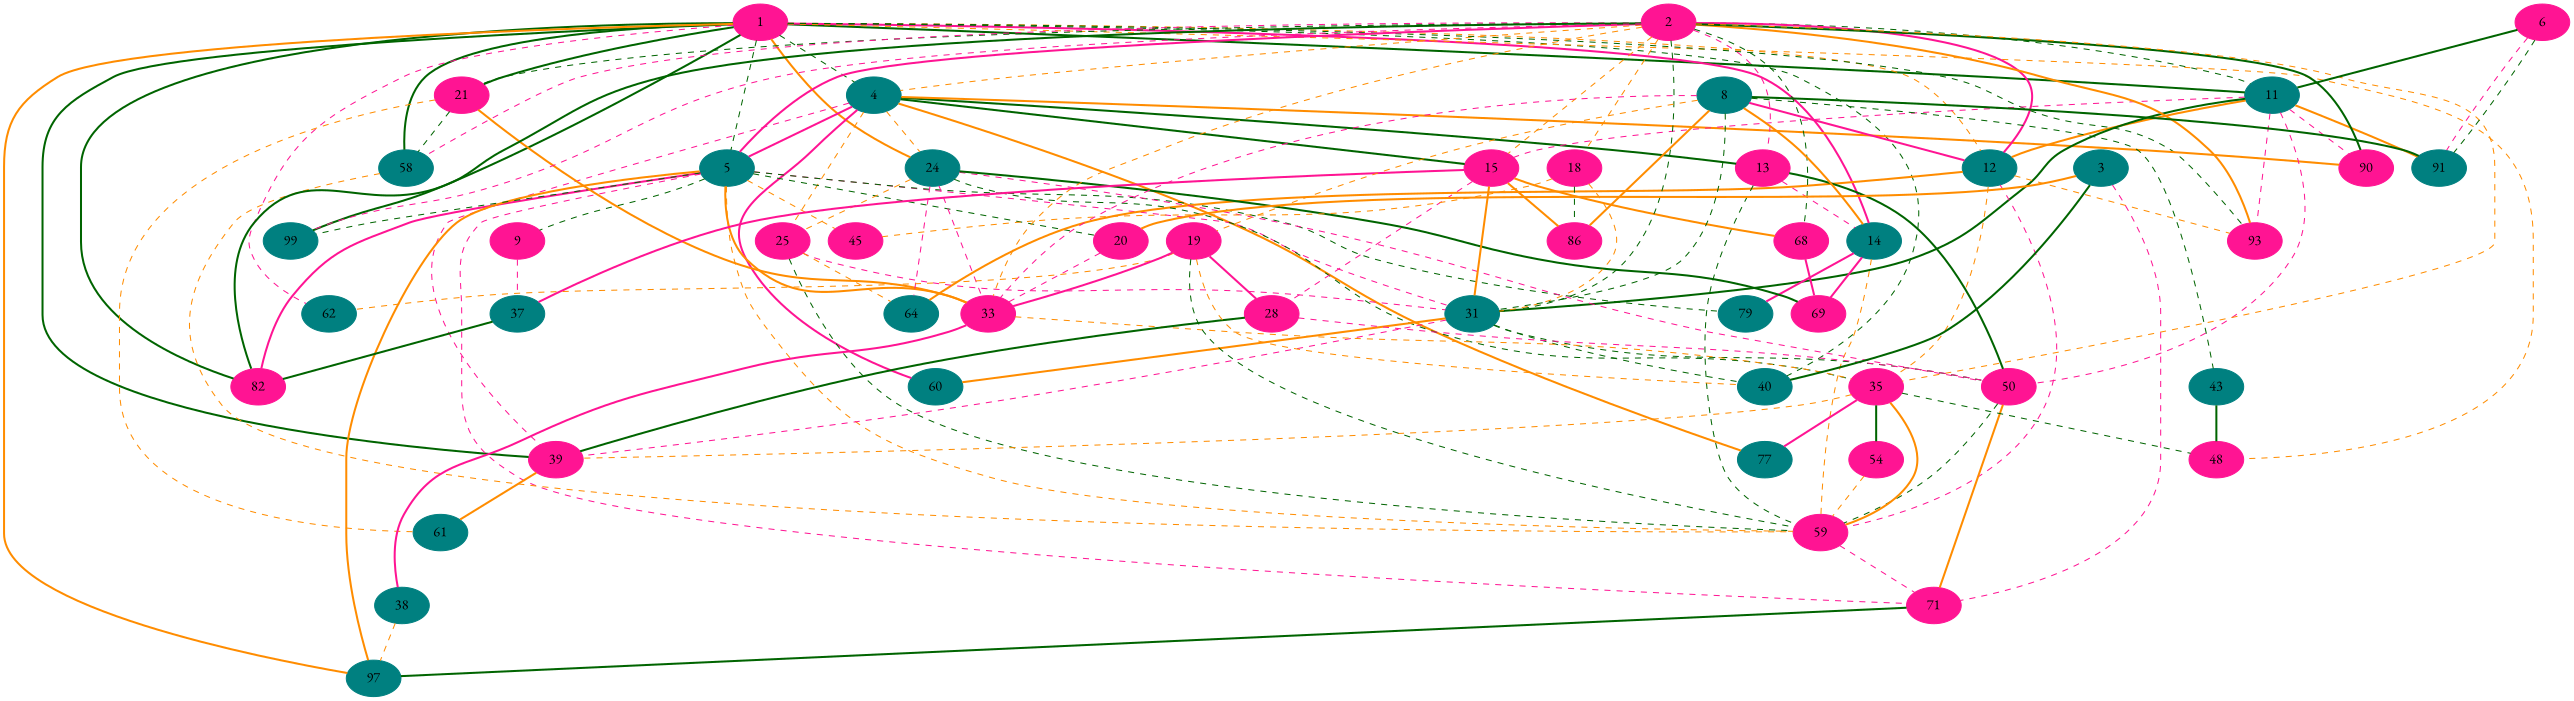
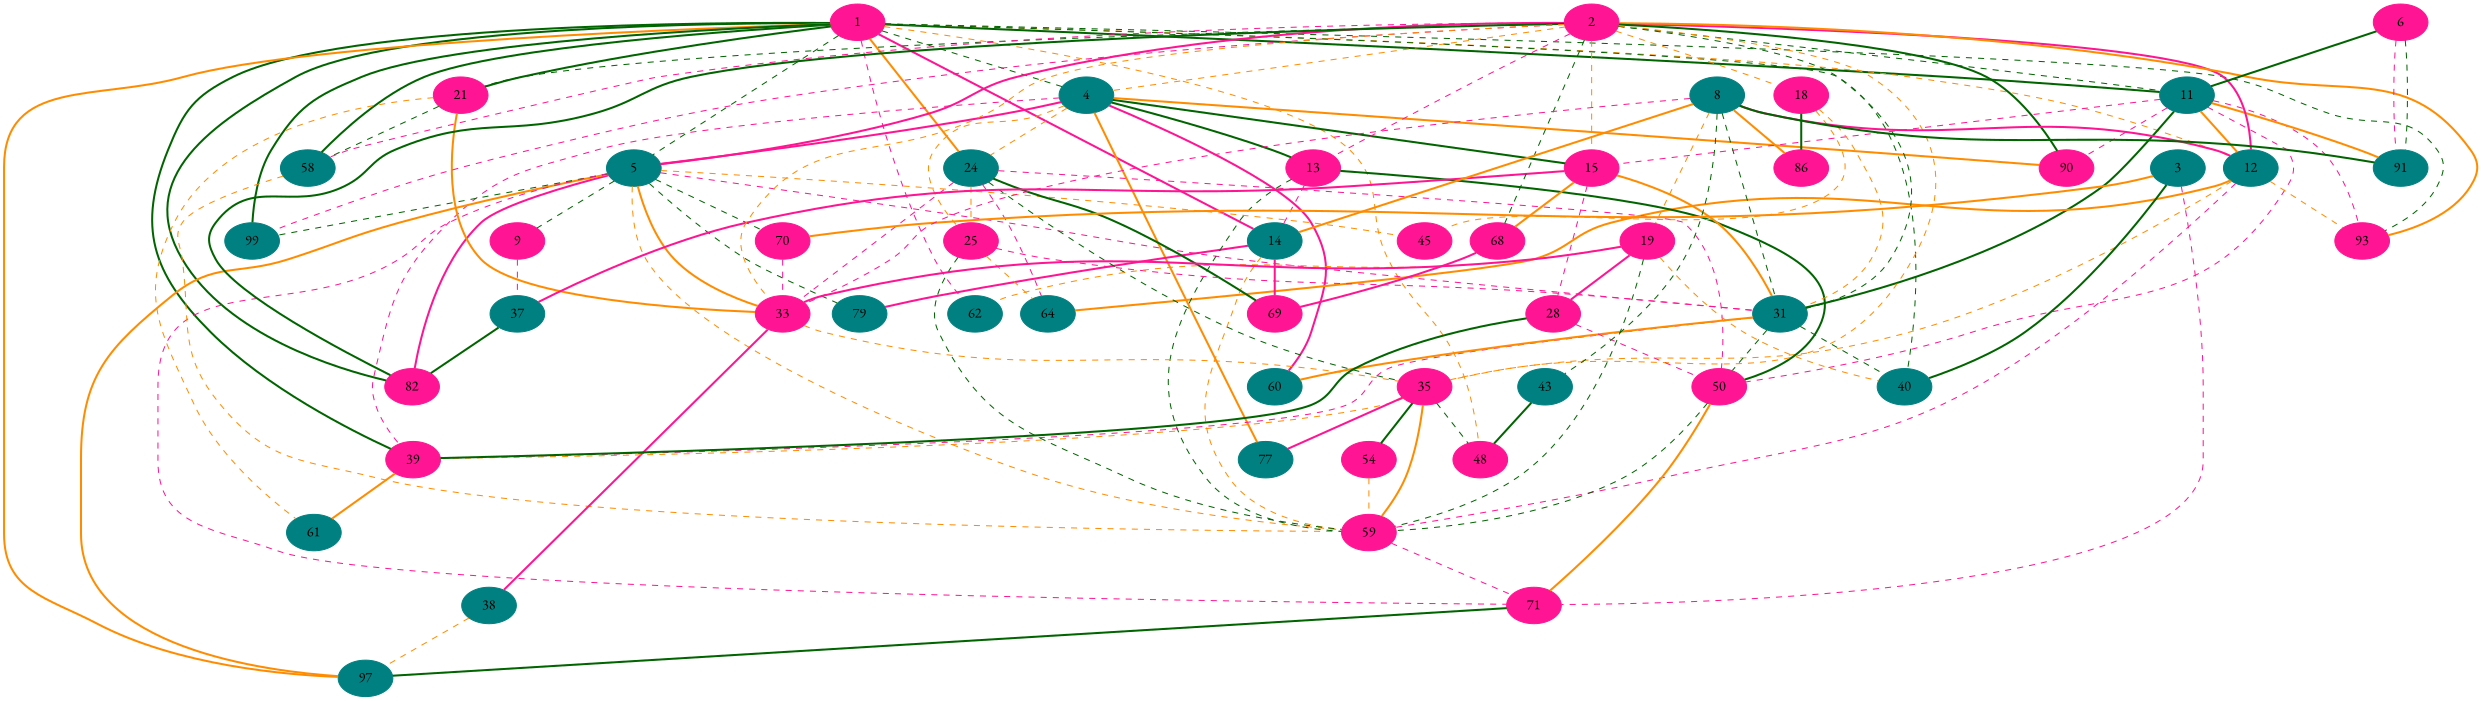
  graph {
    fontname="EB Garamond"
    node [color=deeppink fontname="EB Garamond" style=filled]
    edge [color=darkorange fontname="EB Garamond" style=dashed]
    1 [super="+7+16+29"]
    4 [color=teal super="+63+74"]
    5 [color=teal super="+81+23"]
    11 [color=teal super="+72+27+67"]
    12 [color=teal super="+17"]
    14 [color=teal super="+22"]
    21 [super="+84"]
    24 [color=teal super="+44"]
    39 [super="+46"]
    40 [color=teal]
    48
    58 [color=teal]
    62 [color=teal]
    82
    93 [super="+95"]
    97 [color=teal]
    99 [color=teal]
    13 [super="+41"]
    15 [super="+101+57"]
    90
    25 [super="+53"]
    60 [color=teal]
    77 [color=teal]
    31 [color=teal super="+65+66"]
    33 [super="+42+73"]
-   20
+   20 [label=70]
    71 [super="+87"]
    9
    45
    59 [super="+75+76"]
    79 [color=teal]
    91 [color=teal]
    50 [super="+94"]
    35 [super="+47"]
    64 [color=teal]
    69
    61 [color=teal]
    54
    2 [super="+78+52+30+55"]
    18 [super="+34"]
    68
    86
    37 [color=teal]
    28 [super="+32"]
    38 [color=teal]
    3 [color=teal]
    6
    8 [color=teal super="+89+92"]
    19 [super="+26+36"]
    43 [color=teal]
    1 -- 4 [color=darkgreen weight=3]
    1 -- 5 [color=darkgreen weight=2]
    1 -- 11 [color=darkgreen style=bold weight=2]
    1 -- 12
    1 -- 14 [color=deeppink style=bold]
    1 -- 21 [color=darkgreen style=bold weight=2]
    1 -- 24 [style=bold]
    1 -- 39 [color=darkgreen style=bold]
    1 -- 40 [color=darkgreen]
    1 -- 48
    1 -- 58 [color=darkgreen style=bold weight=2]
    1 -- 62 [color=deeppink]
    1 -- 82 [color=darkgreen style=bold]
    1 -- 93 [color=darkgreen]
    1 -- 97 [style=bold]
    1 -- 99 [color=darkgreen style=bold]
    4 -- 5 [color=deeppink style=bold]
    4 -- 24
    4 -- 39 [color=deeppink]
    4 -- 13 [color=darkgreen style=bold]
    4 -- 15 [color=darkgreen style=bold]
    4 -- 90 [style=bold]
    4 -- 25
    4 -- 60 [color=deeppink style=bold]
    4 -- 77 [style=bold]
    5 -- 82 [color=deeppink style=bold]
    5 -- 97 [style=bold]
    5 -- 99 [color=darkgreen]
    5 -- 31 [color=deeppink]
    5 -- 33 [style=bold]
    5 -- 20 [color=darkgreen]
    5 -- 71 [color=deeppink]
    5 -- 9 [color=darkgreen]
    5 -- 45
    5 -- 59
    5 -- 79 [color=darkgreen]
    11 -- 12 [style=bold]
    11 -- 93 [color=deeppink weight=2]
    11 -- 15 [color=deeppink]
    11 -- 90 [color=deeppink]
    11 -- 31 [color=darkgreen style=bold]
    11 -- 91 [style=bold]
    11 -- 50 [color=deeppink]
    12 -- 93
    12 -- 59 [color=deeppink]
    12 -- 35
    12 -- 64 [style=bold]
    14 -- 59
    14 -- 79 [color=deeppink style=bold]
    14 -- 69 [color=deeppink style=bold]
    21 -- 58 [color=darkgreen]
    21 -- 33 [style=bold]
    21 -- 61
    24 -- 25
    24 -- 33 [color=deeppink]
    24 -- 50 [color=deeppink]
    24 -- 35 [color=darkgreen weight=2]
    24 -- 64 [color=deeppink]
    24 -- 69 [color=darkgreen style=bold]
    39 -- 61 [style=bold]
    58 -- 59
    13 -- 14 [color=deeppink]
    13 -- 59 [color=darkgreen]
    13 -- 50 [color=darkgreen style=bold]
    15 -- 31 [style=bold]
    15 -- 68 [style=bold]
-   15 -- 86 [style=bold]
    15 -- 37 [color=deeppink style=bold]
    15 -- 28 [color=deeppink]
    25 -- 31 [color=deeppink weight=2]
    25 -- 59 [color=darkgreen]
    25 -- 64
    31 -- 39 [color=deeppink]
    31 -- 40 [color=darkgreen]
    31 -- 60 [style=bold]
    31 -- 50 [color=darkgreen]
    33 -- 35
    33 -- 38 [color=deeppink style=bold]
    20 -- 33 [color=deeppink]
    71 -- 97 [color=darkgreen style=bold]
    9 -- 37 [color=deeppink]
    59 -- 71 [color=deeppink]
    50 -- 71 [style=bold weight=2]
    50 -- 59 [color=darkgreen]
    35 -- 39
    35 -- 48 [color=darkgreen]
    35 -- 77 [color=deeppink style=bold]
    35 -- 59 [style=bold]
    35 -- 54 [color=darkgreen style=bold]
    54 -- 59
    2 -- 4
    2 -- 5 [color=deeppink style=bold]
    2 -- 11 [color=darkgreen]
    2 -- 12 [color=deeppink style=bold]
    2 -- 21 [color=darkgreen]
    2 -- 58 [color=deeppink]
    2 -- 82 [color=darkgreen style=bold]
    2 -- 93 [style=bold]
    2 -- 99 [color=deeppink]
    2 -- 13 [color=deeppink]
    2 -- 15
    2 -- 90 [color=darkgreen style=bold]
    2 -- 31 [color=darkgreen weight=2]
    2 -- 33
    2 -- 35 [weight=2]
    2 -- 18
    2 -- 68 [color=darkgreen]
    18 -- 31
    18 -- 45
-   18 -- 86 [color=darkgreen]
+   18 -- 86 [color=darkgreen style=bold]
    68 -- 69 [color=deeppink style=bold]
    37 -- 82 [color=darkgreen style=bold]
    28 -- 39 [color=darkgreen style=bold]
    28 -- 50 [color=deeppink]
    38 -- 97
    3 -- 40 [color=darkgreen style=bold]
    3 -- 20 [style=bold]
    3 -- 71 [color=deeppink]
    6 -- 11 [color=darkgreen style=bold]
    6 -- 91 [color=deeppink]
    6 -- 91 [color=darkgreen]
    8 -- 12 [color=deeppink style=bold]
    8 -- 14 [style=bold]
    8 -- 31 [color=darkgreen]
    8 -- 33 [color=deeppink]
    8 -- 91 [color=darkgreen style=bold]
    8 -- 86 [style=bold]
    8 -- 19
    8 -- 43 [color=darkgreen]
    19 -- 40
    19 -- 62
    19 -- 33 [color=deeppink style=bold]
    19 -- 59 [color=darkgreen]
    19 -- 28 [color=deeppink style=bold]
    43 -- 48 [color=darkgreen style=bold]
  }
